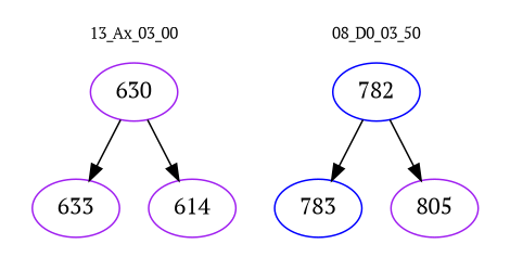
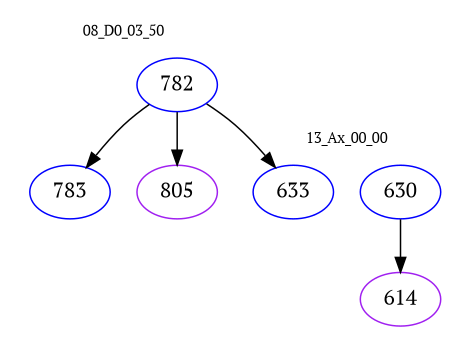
  digraph {
    fontname="PT Serif"
    node [color=blue fontname="PT Serif"]
    edge [color=black fontname="PT Serif"]
-   n1 [color=purple label=630]
-   n2 [color=purple label=633]
+   n1 [label=630]
+   n2 [label=633]
    n3 [color=purple label=614]
    n4 [label=782]
    n5 [label=783]
    n6 [color=purple label=805]
    subgraph cluster_1 {
      color=white
      fontsize=10
-     label="13_Ax_03_00"
+     label="13_Ax_00_00"
      n1
      n2
      n3
    }
    subgraph cluster_2 {
      color=white
      fontsize=10
      label="08_D0_03_50"
      n4
      n5
      n6
    }
-   n1 -> n2
+   n4 -> n2
    n1 -> n3
    n4 -> n5
    n4 -> n6
  }
